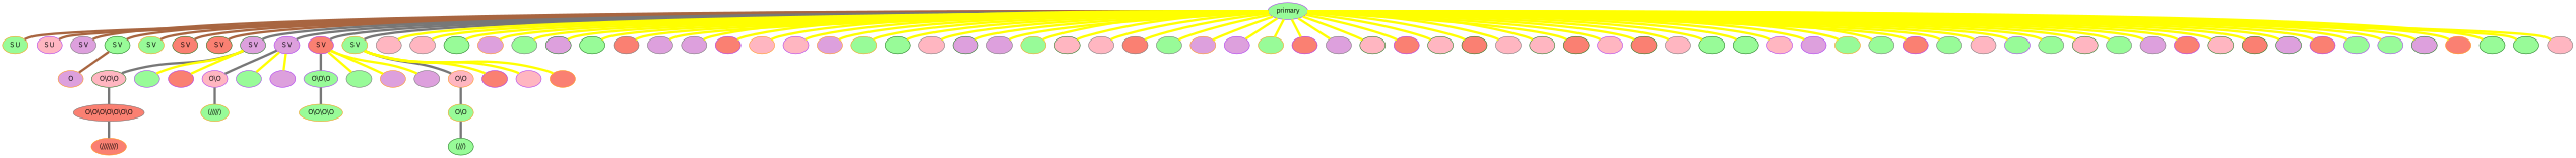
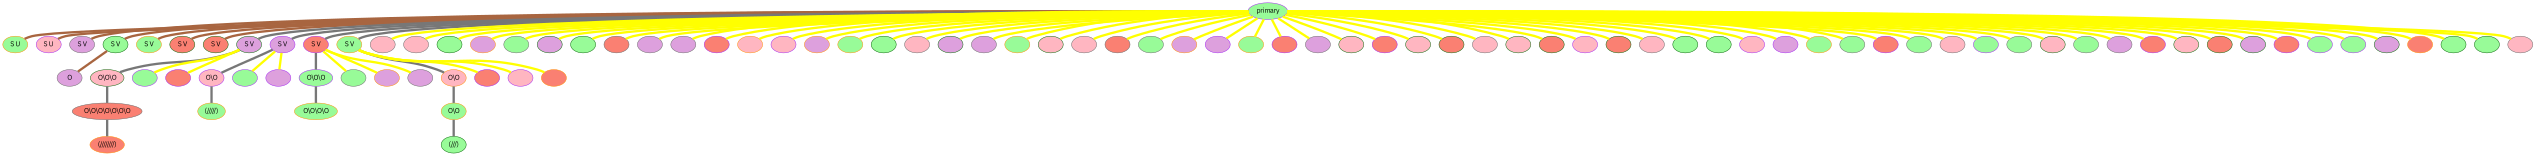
  graph {
    rankdir=TB
    fontname="IBM Plex Sans"
    node [fillcolor=palegreen style=filled color=darkgreen fontname="IBM Plex Sans"]
    edge [color=yellow penwidth=5 fontname="IBM Plex Sans"]
    n1 [label="S U" color=darkorange]
    primary [color=purple]
    n3 [fillcolor=lightpink label="S U" color=purple]
    n4 [fillcolor=plum label="S V" color=gray40]
    n5 [label="S V"]
    n6 [label="S V" color=darkorange]
    n7 [fillcolor=salmon label="S V"]
    n8 [fillcolor=salmon label="S V"]
    n9 [fillcolor=plum label="S V"]
    n10 [fillcolor=plum label="S V" color=purple]
    n11 [fillcolor=salmon label="S V" color=purple]
    n12 [label="S V" color=darkorange]
    n13 [fillcolor=lightpink label=" " color=gray40]
    n14 [fillcolor=lightpink label=" " color=gray40]
    n15 [label=" "]
    n16 [fillcolor=plum label=" " color=darkorange]
    n17 [label=" " color=gray40]
    n18 [fillcolor=plum label=" "]
    n19 [label=" "]
    n20 [fillcolor=salmon label=" " color=gray40]
    n21 [fillcolor=plum label=" " color=gray40]
    n22 [fillcolor=plum label=" " color=gray40]
    n23 [fillcolor=salmon label=" " color=purple]
    n24 [fillcolor=lightpink label=" " color=darkorange]
    n25 [fillcolor=lightpink label=" " color=purple]
    n26 [fillcolor=plum label=" " color=darkorange]
    n27 [label=" " color=darkorange]
    n28 [label=" "]
    n29 [fillcolor=lightpink label=" " color=gray40]
    n30 [fillcolor=plum label=" "]
    n31 [fillcolor=plum label=" " color=gray40]
    n32 [label=" " color=darkorange]
    n33 [fillcolor=lightpink label=" "]
    n34 [fillcolor=lightpink label=" " color=gray40]
    n35 [fillcolor=salmon label=" " color=gray40]
    n36 [label=" " color=gray40]
    n37 [fillcolor=plum label=" " color=darkorange]
    n38 [fillcolor=plum label=" " color=purple]
    n39 [label=" " color=darkorange]
    n40 [fillcolor=salmon label=" " color=purple]
    n41 [fillcolor=plum label=" " color=gray40]
    n42 [fillcolor=lightpink label=" "]
    n43 [fillcolor=salmon label=" " color=purple]
    n44 [fillcolor=lightpink label=" "]
    n45 [fillcolor=salmon label=" "]
    n46 [fillcolor=lightpink label=" " color=gray40]
    n47 [fillcolor=lightpink label=" "]
    n48 [fillcolor=salmon label=" "]
    n49 [fillcolor=lightpink label=" " color=purple]
    n50 [fillcolor=salmon label=" "]
    n51 [fillcolor=lightpink label=" " color=gray40]
    n52 [label=" "]
    n53 [label=" "]
    n54 [fillcolor=lightpink label=" " color=purple]
    n55 [fillcolor=plum label=" " color=purple]
    n56 [label=" " color=darkorange]
    n57 [label=" " color=gray40]
    n58 [fillcolor=salmon label=" " color=purple]
    n59 [label=" " color=gray40]
    n60 [fillcolor=lightpink label=" " color=gray40]
    n61 [label=" " color=purple]
    n62 [label=" " color=gray40]
    n63 [fillcolor=lightpink label=" "]
    n64 [label=" " color=gray40]
    n65 [fillcolor=plum label=" " color=gray40]
    n66 [fillcolor=salmon label=" " color=purple]
    n67 [fillcolor=lightpink label=" "]
    n68 [fillcolor=salmon label=" "]
    n69 [fillcolor=plum label=" "]
    n70 [fillcolor=salmon label=" " color=purple]
    n71 [label=" " color=purple]
    n72 [label=" " color=purple]
    n73 [fillcolor=plum label=" "]
    n74 [fillcolor=salmon label=" " color=darkorange]
    n75 [label=" "]
    n76 [label=" "]
    n77 [fillcolor=lightpink label=" " color=gray40]
-   n78 [fillcolor=plum label=O color=darkorange]
+   n78 [fillcolor=plum label=O color=gray40]
    n79 [fillcolor=lightpink label="O\\O\\O"]
    n80 [label=" " color=purple]
    n81 [fillcolor=salmon label=" " color=purple]
    n82 [fillcolor=salmon label="O\\O\\O\\O\\O\\O\\O" color=gray40]
    n83 [fillcolor=salmon label="(////////)" color=darkorange]
    n84 [fillcolor=lightpink label="O\\O" color=purple]
    n85 [label=" " color=purple]
    n86 [fillcolor=plum label=" " color=purple]
    n87 [label="(/////)" color=darkorange]
    n88 [label="O\\O\\O" color=purple]
    n89 [label=" " color=gray40]
    n90 [fillcolor=plum label=" " color=darkorange]
    n91 [fillcolor=plum label=" " color=gray40]
    n92 [label="O\\O\\O\\O" color=darkorange]
    n93 [fillcolor=lightpink label="O\\O" color=darkorange]
    n94 [fillcolor=salmon label=" " color=purple]
    n95 [fillcolor=lightpink label=" " color=purple]
    n96 [fillcolor=salmon label=" " color=darkorange]
    n97 [label="O\\O" color=darkorange]
    n98 [label="(///)"]
    primary -- n1 [color="#A86540"]
    primary -- n3 [color="#A86540"]
    primary -- n4 [color="#A86540"]
    primary -- n5 [color="#A86540"]
    primary -- n6 [color="#A86540"]
    primary -- n7 [color="#A86540"]
    primary -- n8 [color="#A86540"]
    primary -- n9 [color="#777777"]
    primary -- n10 [color="#777777"]
    primary -- n11 [color="#777777"]
    primary -- n12 [color="#777777"]
    primary -- n13
    primary -- n14
    primary -- n15
    primary -- n16
    primary -- n17
    primary -- n18
    primary -- n19
    primary -- n20
    primary -- n21
    primary -- n22
    primary -- n23
    primary -- n24
    primary -- n25
    primary -- n26
    primary -- n27
    primary -- n28
    primary -- n29
    primary -- n30
    primary -- n31
    primary -- n32
    primary -- n33
    primary -- n34
    primary -- n35
    primary -- n36
    primary -- n37
    primary -- n38
    primary -- n39
    primary -- n40
    primary -- n41
    primary -- n42
    primary -- n43
    primary -- n44
    primary -- n45
    primary -- n46
    primary -- n47
    primary -- n48
    primary -- n49
    primary -- n50
    primary -- n51
    primary -- n52
    primary -- n53
    primary -- n54
    primary -- n55
    primary -- n56
    primary -- n57
    primary -- n58
    primary -- n59
    primary -- n60
    primary -- n61
    primary -- n62
    primary -- n63
    primary -- n64
    primary -- n65
    primary -- n66
    primary -- n67
    primary -- n68
    primary -- n69
    primary -- n70
    primary -- n71
    primary -- n72
    primary -- n73
    primary -- n74
    primary -- n75
    primary -- n76
    primary -- n77
    n5 -- n78 [color="#A86540"]
    n9 -- n79 [color="#777777"]
    n9 -- n80
    n9 -- n81
    n10 -- n84 [color="#777777"]
    n10 -- n85
    n10 -- n86
    n11 -- n88 [color="#777777"]
    n11 -- n89
    n11 -- n90
    n11 -- n91
    n12 -- n93 [color="#777777"]
    n12 -- n94
    n12 -- n95
    n12 -- n96
    n79 -- n82 [color="#777777"]
    n82 -- n83 [color="#777777"]
    n84 -- n87 [color="#777777"]
    n88 -- n92 [color="#777777"]
    n93 -- n97 [color="#777777"]
    n97 -- n98 [color="#777777"]
  }
